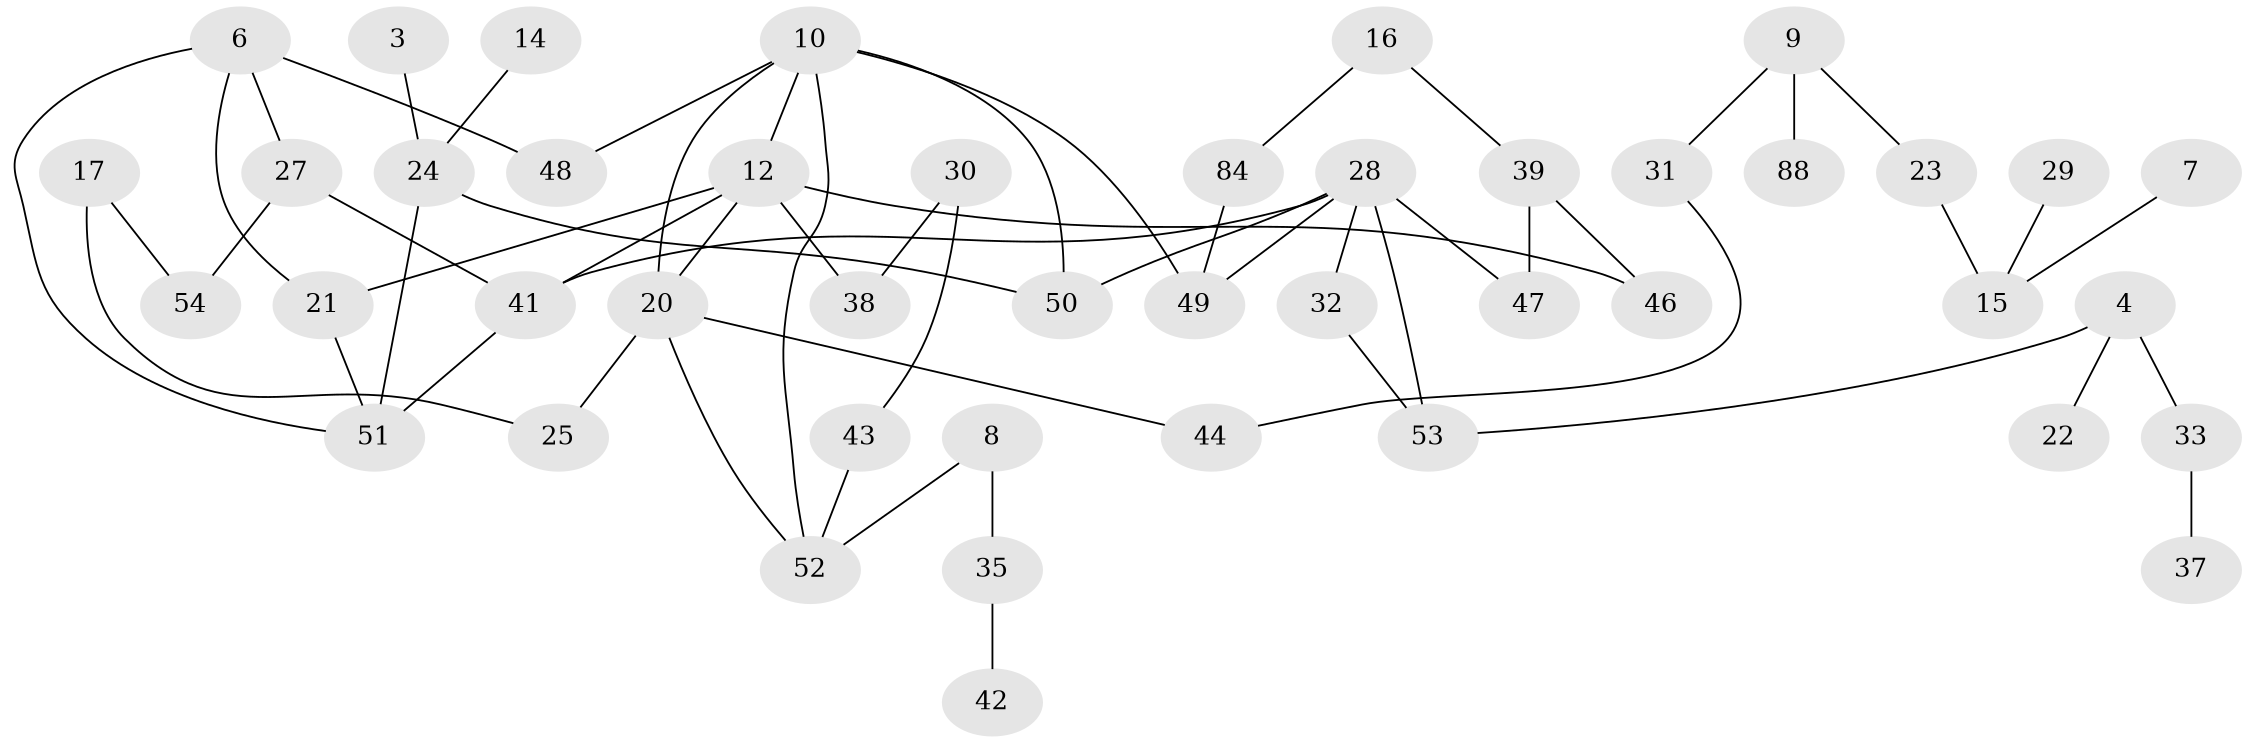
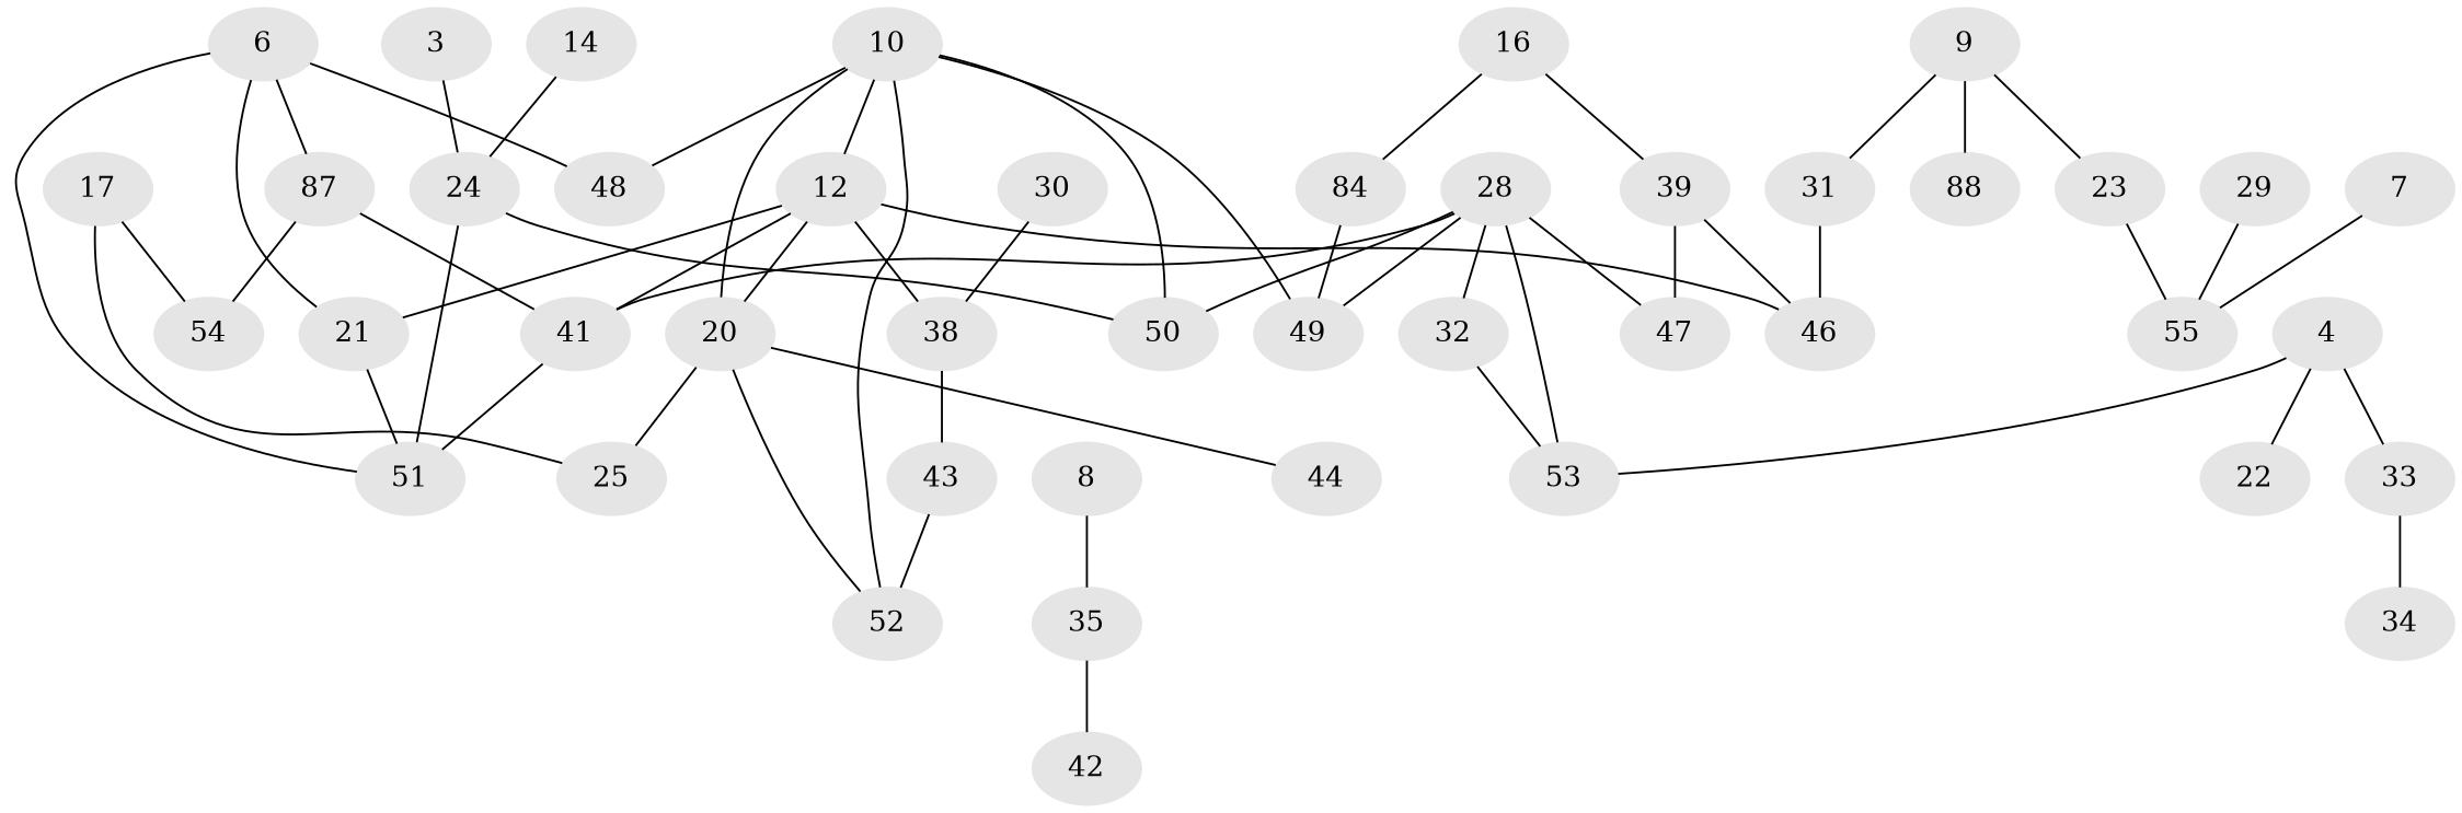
  graph {
    node [color=gray90 style=filled]
    edge [weight=1.0]
    3
    24
    51
    50
    4
    22
    33
    53
-   37
+   37 [label=34]
    6
    21
-   27
+   27 [label=87]
    48
    41
    54
    7
-   55 [label=15]
+   55
    8
    35
    52
    42
    n22 [label=88]
    9
    23
    31
    44
    10
    12
    20
    49
    38
    46
    25
    43
    14
    n36 [label=84]
    16
    39
    47
    17
    28
    32
    29
    30
    3 -- 24
    24 -- 51
    24 -- 50
    4 -- 22
    4 -- 33
    4 -- 53
    33 -- 37
    6 -- 51
    6 -- 21
    6 -- 27
    6 -- 48
    21 -- 51
    27 -- 41
    27 -- 54
    41 -- 51
    7 -- 55
    8 -- 35
-   8 -- 52
    35 -- 42
    9 -- n22
    9 -- 23
    9 -- 31
    23 -- 55
-   31 -- 44
+   31 -- 46
    10 -- 50
    10 -- 48
    10 -- 52
    10 -- 12
    10 -- 20
    10 -- 49
    12 -- 21
    12 -- 41
    12 -- 20
    12 -- 38
    12 -- 46
    20 -- 52
    20 -- 44
    20 -- 25
-   30 -- 43
+   38 -- 43
    43 -- 52
    14 -- 24
    n36 -- 49
    16 -- n36
    16 -- 39
    39 -- 46
    39 -- 47
    17 -- 54
    17 -- 25
    28 -- 50
    28 -- 53
    28 -- 41
    28 -- 49
    28 -- 47
    28 -- 32
    32 -- 53
    29 -- 55
    30 -- 38
  }
